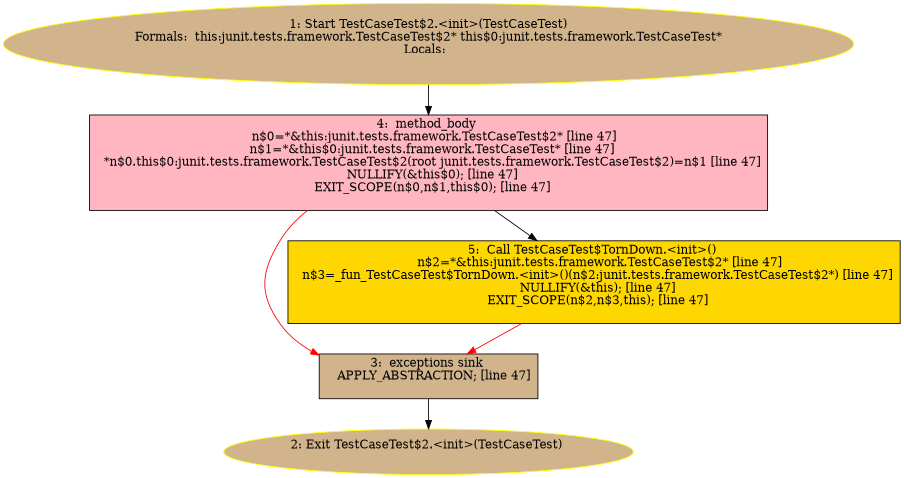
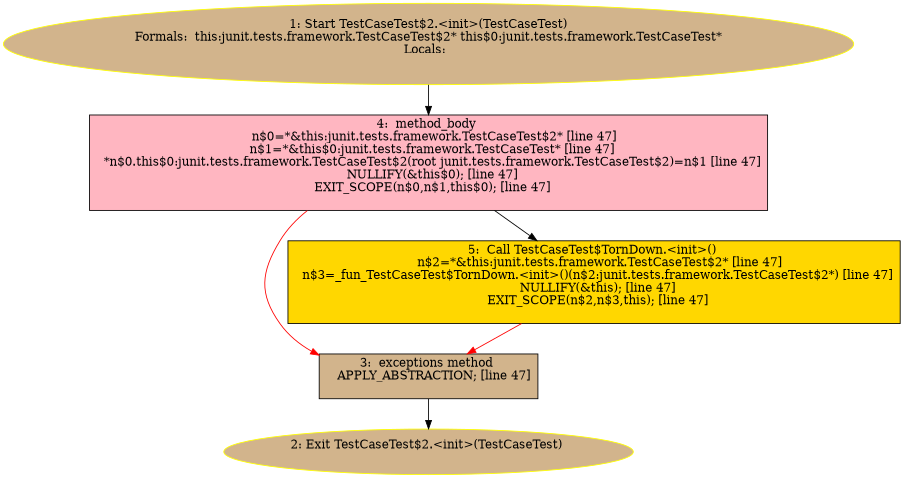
  digraph {
    node [fillcolor=tan style=filled shape=box]
    n1 [color=yellow label="1: Start TestCaseTest$2.<init>(TestCaseTest)\nFormals:  this:junit.tests.framework.TestCaseTest$2* this$0:junit.tests.framework.TestCaseTest*\nLocals:  \n  " shape=""]
    n2 [fillcolor=lightpink label="4:  method_body \n   n$0=*&this:junit.tests.framework.TestCaseTest$2* [line 47]\n  n$1=*&this$0:junit.tests.framework.TestCaseTest* [line 47]\n  *n$0.this$0:junit.tests.framework.TestCaseTest$2(root junit.tests.framework.TestCaseTest$2)=n$1 [line 47]\n  NULLIFY(&this$0); [line 47]\n  EXIT_SCOPE(n$0,n$1,this$0); [line 47]\n "]
-   n3 [label="3:  exceptions sink \n   APPLY_ABSTRACTION; [line 47]\n "]
+   n3 [label="3:  exceptions method \n   APPLY_ABSTRACTION; [line 47]\n "]
    n4 [fillcolor=gold label="5:  Call TestCaseTest$TornDown.<init>() \n   n$2=*&this:junit.tests.framework.TestCaseTest$2* [line 47]\n  n$3=_fun_TestCaseTest$TornDown.<init>()(n$2:junit.tests.framework.TestCaseTest$2*) [line 47]\n  NULLIFY(&this); [line 47]\n  EXIT_SCOPE(n$2,n$3,this); [line 47]\n "]
    n5 [color=yellow label="2: Exit TestCaseTest$2.<init>(TestCaseTest) \n  " shape=""]
    n1 -> n2
    n2 -> n3 [color=red]
    n2 -> n4
    n3 -> n5
    n4 -> n3 [color=red]
  }
